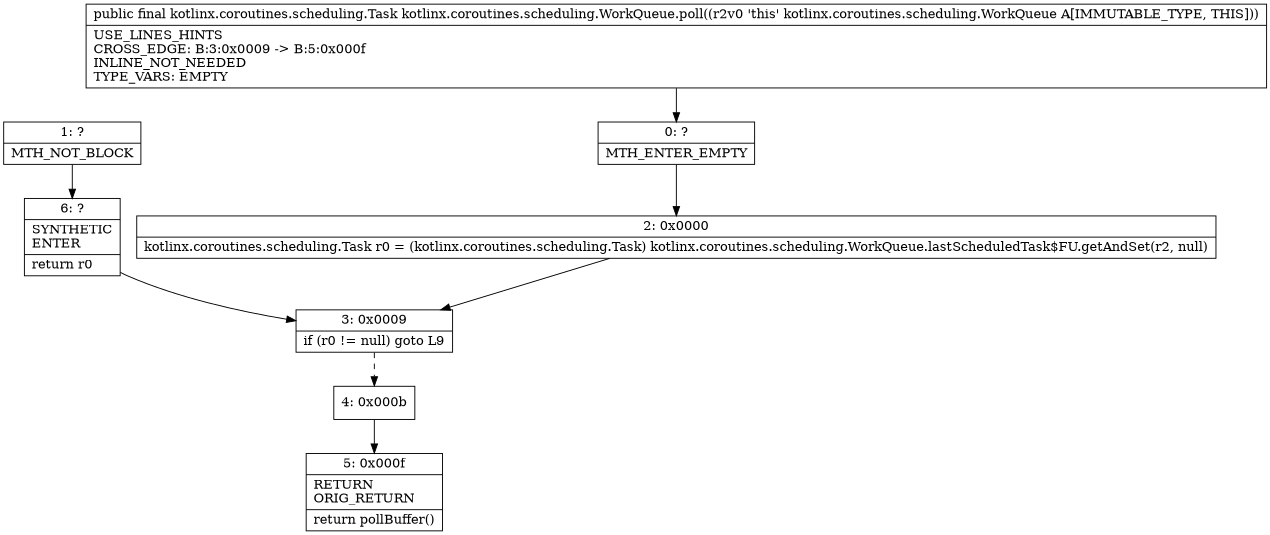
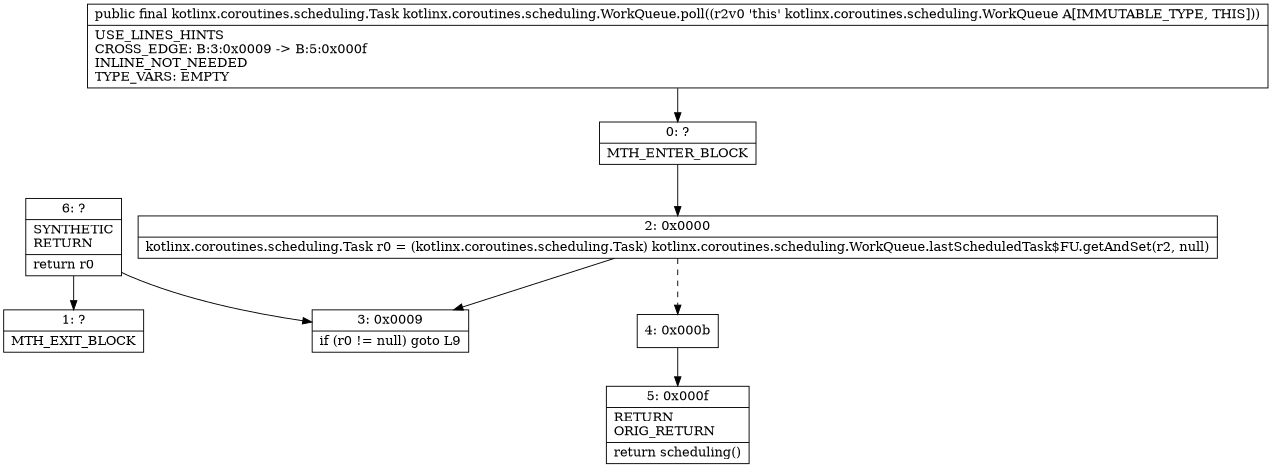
  digraph {
    node [shape=record]
-   n1 [label="{0\:\ ?|MTH_ENTER_EMPTY\l}"]
+   n1 [label="{0\:\ ?|MTH_ENTER_BLOCK\l}"]
    n2 [label="{2\:\ 0x0000|kotlinx.coroutines.scheduling.Task r0 = (kotlinx.coroutines.scheduling.Task) kotlinx.coroutines.scheduling.WorkQueue.lastScheduledTask$FU.getAndSet(r2, null)\l}"]
    n3 [label="{3\:\ 0x0009|if (r0 != null) goto L9\l}"]
    n4 [label="{4\:\ 0x000b}"]
-   n5 [label="{5\:\ 0x000f|RETURN\lORIG_RETURN\l|return pollBuffer()\l}"]
-   n6 [label="{6\:\ ?|SYNTHETIC\lENTER\l|return r0\l}"]
-   n7 [label="{1\:\ ?|MTH_NOT_BLOCK\l}"]
+   n5 [label="{5\:\ 0x000f|RETURN\lORIG_RETURN\l|return scheduling()\l}"]
+   n6 [label="{6\:\ ?|SYNTHETIC\lRETURN\l|return r0\l}"]
+   n7 [label="{1\:\ ?|MTH_EXIT_BLOCK\l}"]
    n8 [label="{public final kotlinx.coroutines.scheduling.Task kotlinx.coroutines.scheduling.WorkQueue.poll((r2v0 'this' kotlinx.coroutines.scheduling.WorkQueue A[IMMUTABLE_TYPE, THIS]))  | USE_LINES_HINTS\lCROSS_EDGE: B:3:0x0009 \-\> B:5:0x000f\lINLINE_NOT_NEEDED\lTYPE_VARS: EMPTY\l}"]
    n1 -> n2
    n2 -> n3
-   n3 -> n4 [style=dashed]
+   n2 -> n4 [style=dashed]
    n4 -> n5
    n6 -> n3
-   n7 -> n6
+   n6 -> n7
    n8 -> n1
  }
